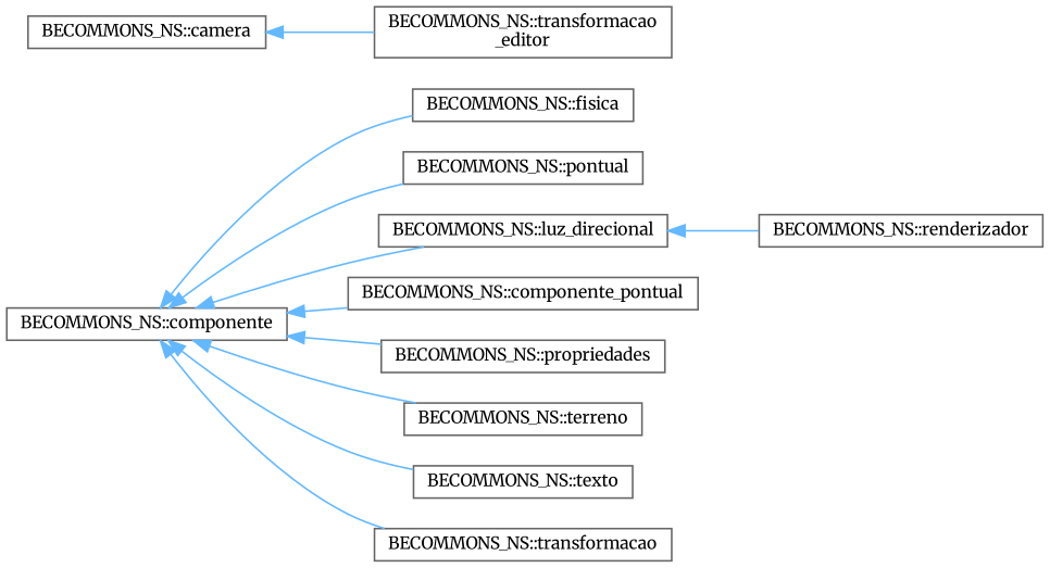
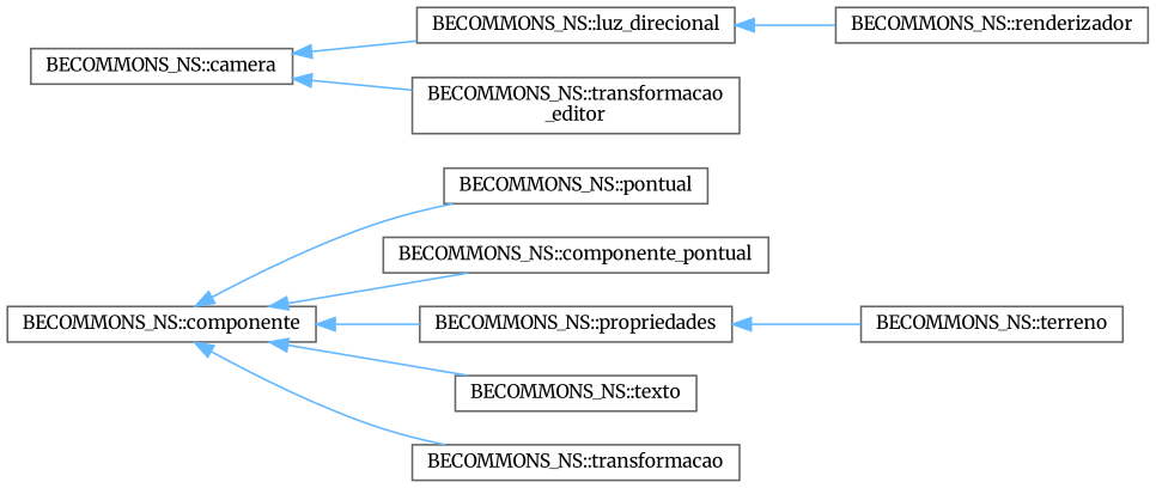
  digraph {
    fontname=Merriweather
    rankdir=LR
    node [color=grey40 fillcolor=white fontname=Merriweather fontsize=10 shape=box style=filled]
    edge [color=steelblue1 dir=back fontname=Merriweather fontsize=10 labelfontname=Helvetica labelfontsize=10 style=solid]
    n1 [height=0.2 label="BECOMMONS_NS::componente" width=0.4]
-   n2 [height=0.2 label="BECOMMONS_NS::fisica" width=0.4]
    n3 [height=0.2 label="BECOMMONS_NS::pontual" width=0.4]
    n4 [height=0.2 label="BECOMMONS_NS::luz_direcional" width=0.4]
    n5 [height=0.2 label="BECOMMONS_NS::componente_pontual" width=0.4]
    n6 [height=0.2 label="BECOMMONS_NS::propriedades" width=0.4]
    n7 [height=0.2 label="BECOMMONS_NS::terreno" width=0.4]
    n8 [height=0.2 label="BECOMMONS_NS::texto" width=0.4]
    n9 [height=0.2 label="BECOMMONS_NS::transformacao" width=0.4]
    n10 [height=0.2 label="BECOMMONS_NS::camera" width=0.4]
    n11 [height=0.2 label="BECOMMONS_NS::transformacao\l_editor" width=0.4]
    n12 [height=0.2 label="BECOMMONS_NS::renderizador" width=0.4]
-   n1 -> n2
    n1 -> n3
-   n1 -> n4
+   n10 -> n4
    n1 -> n5
    n1 -> n6
-   n1 -> n7
+   n6 -> n7
    n1 -> n8
    n1 -> n9
    n4 -> n12
    n10 -> n11
  }
